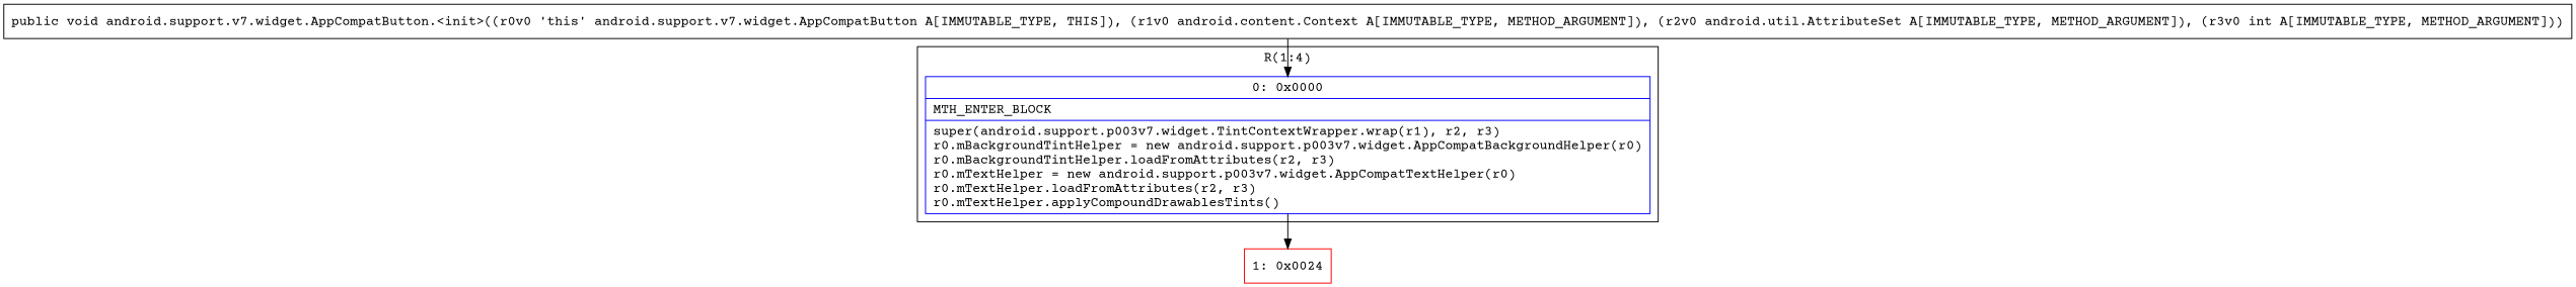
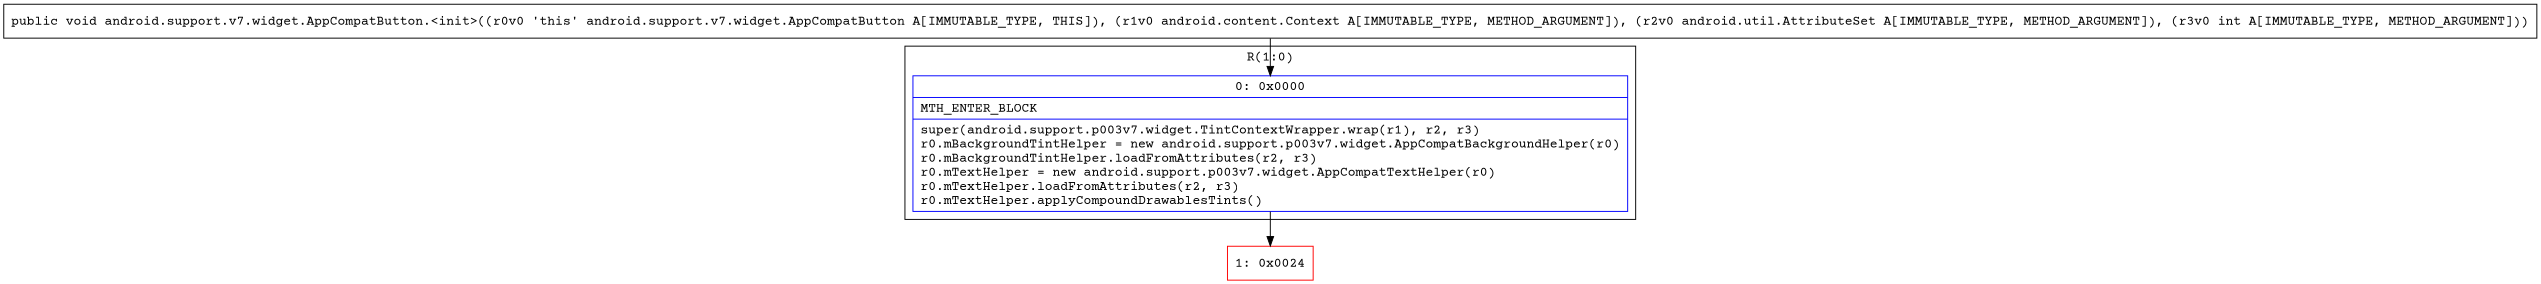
  digraph {
    fontname="Courier Prime"
    node [shape=record fontname="Courier Prime"]
    edge [fontname="Courier Prime"]
    n1 [color=blue label="{0\:\ 0x0000|MTH_ENTER_BLOCK\l|super(android.support.p003v7.widget.TintContextWrapper.wrap(r1), r2, r3)\lr0.mBackgroundTintHelper = new android.support.p003v7.widget.AppCompatBackgroundHelper(r0)\lr0.mBackgroundTintHelper.loadFromAttributes(r2, r3)\lr0.mTextHelper = new android.support.p003v7.widget.AppCompatTextHelper(r0)\lr0.mTextHelper.loadFromAttributes(r2, r3)\lr0.mTextHelper.applyCompoundDrawablesTints()\l}"]
    n2 [color=red label="{1\:\ 0x0024}"]
    n3 [label="{public void android.support.v7.widget.AppCompatButton.\<init\>((r0v0 'this' android.support.v7.widget.AppCompatButton A[IMMUTABLE_TYPE, THIS]), (r1v0 android.content.Context A[IMMUTABLE_TYPE, METHOD_ARGUMENT]), (r2v0 android.util.AttributeSet A[IMMUTABLE_TYPE, METHOD_ARGUMENT]), (r3v0 int A[IMMUTABLE_TYPE, METHOD_ARGUMENT])) }"]
    subgraph cluster_1 {
-     label="R(1:4)"
+     label="R(1:0)"
      n1
    }
    n1 -> n2
    n3 -> n1
  }
